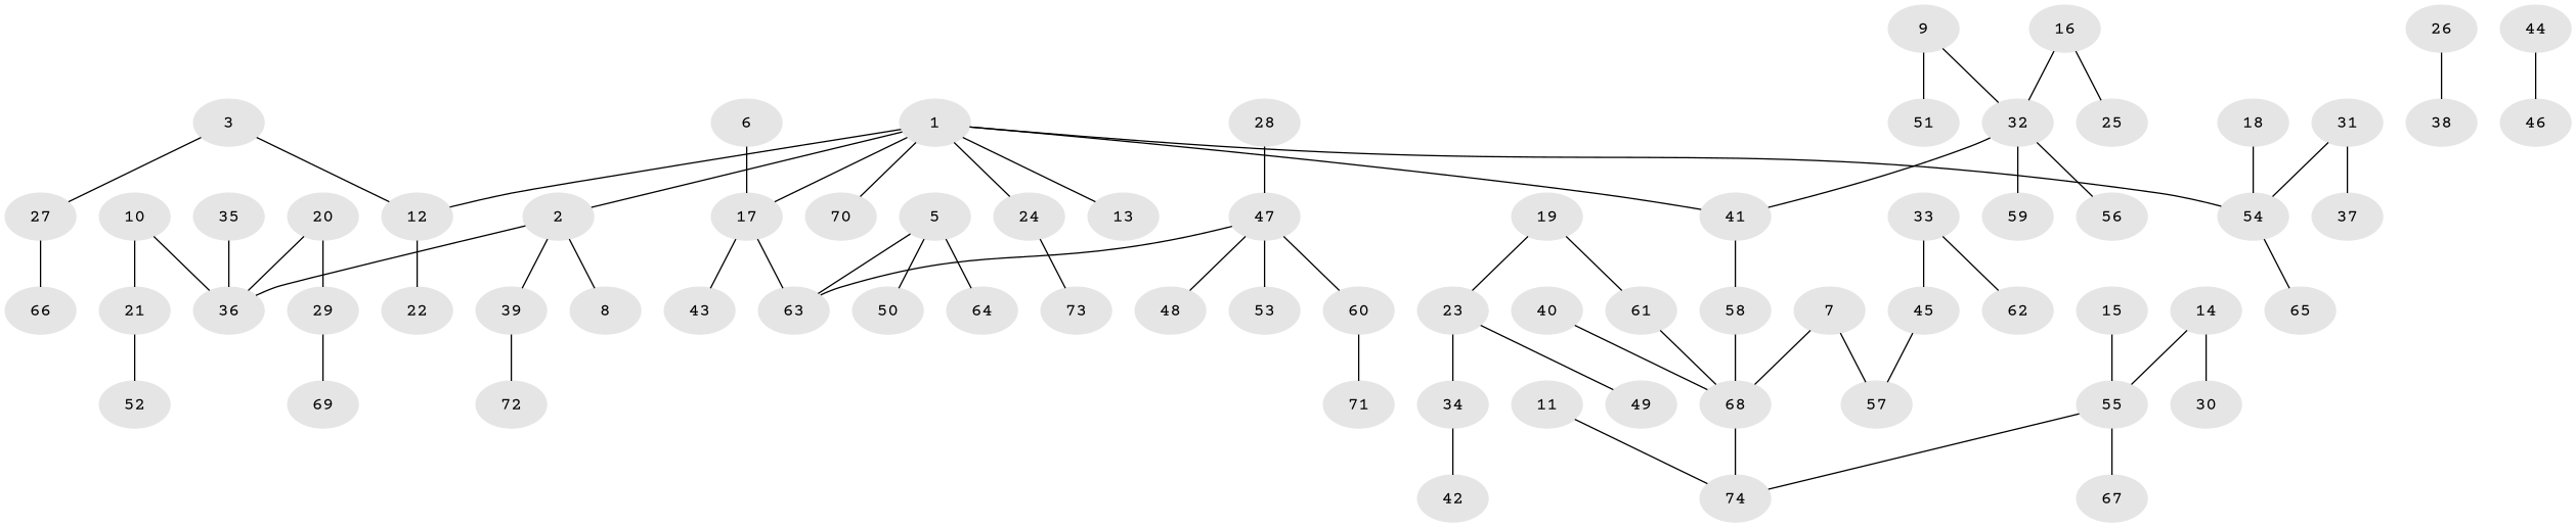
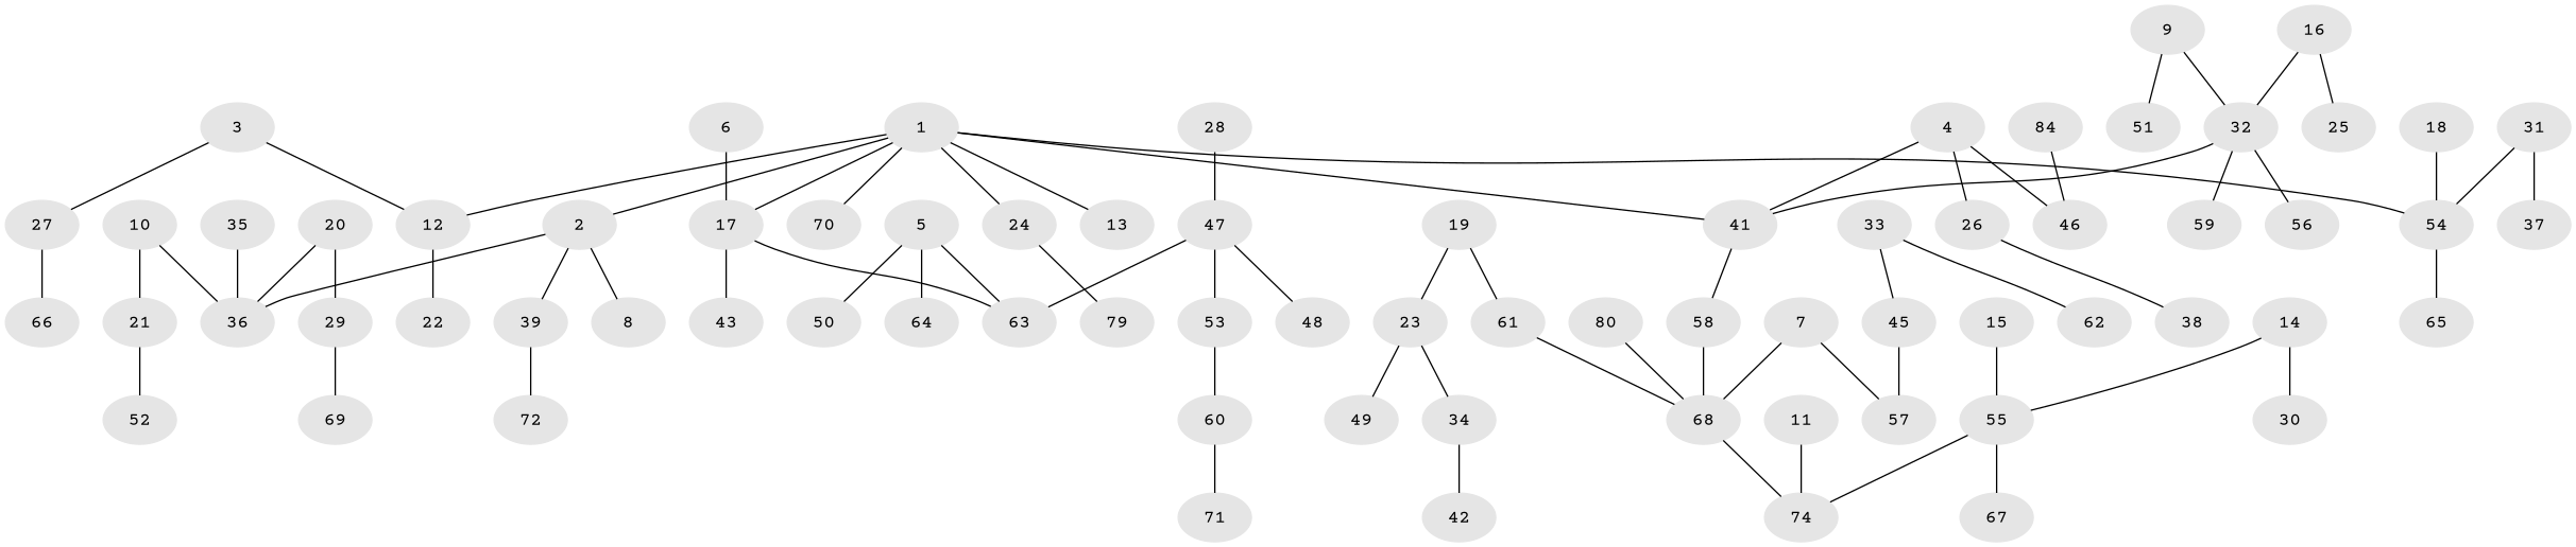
  graph {
    fontname="Courier Prime"
    node [color=gray90 fontname="Courier Prime" style=filled]
    edge [fontname="Courier Prime" weight=1.0]
    1
    2
    12
    13
    17
    24
    41
    54
    70
    8
    36
    39
    22
    63
    43
-   73
+   73 [label=79]
    58
    65
    72
    3
    27
    66
+   4
    26
    46
    38
    5
    50
    64
    6
    7
    57
    68
    74
    9
    32
    51
    56
    59
    10
    21
    52
    11
    14
    30
    55
    67
    15
    16
    25
    18
    19
    23
    61
    34
    49
    20
    29
    69
    42
    28
    47
    48
    53
    60
    31
    37
    33
    45
    62
    35
-   40
-   44
+   40 [label=80]
+   44 [label=84]
    71
    1 -- 2
    1 -- 12
    1 -- 13
    1 -- 17
    1 -- 24
    1 -- 41
    1 -- 54
    1 -- 70
    2 -- 8
    2 -- 36
    2 -- 39
    12 -- 22
    17 -- 63
    17 -- 43
    24 -- 73
    41 -- 58
    54 -- 65
    39 -- 72
    58 -- 68
    3 -- 12
    3 -- 27
    27 -- 66
+   4 -- 41
+   4 -- 26
+   4 -- 46
    26 -- 38
    5 -- 63
    5 -- 50
    5 -- 64
    6 -- 17
    7 -- 57
    7 -- 68
    68 -- 74
    9 -- 32
    9 -- 51
    32 -- 41
    32 -- 56
    32 -- 59
    10 -- 36
    10 -- 21
    21 -- 52
    11 -- 74
    14 -- 30
    14 -- 55
    55 -- 74
    55 -- 67
    15 -- 55
    16 -- 32
    16 -- 25
    18 -- 54
    19 -- 23
    19 -- 61
    23 -- 34
    23 -- 49
    61 -- 68
    34 -- 42
    20 -- 36
    20 -- 29
    29 -- 69
    28 -- 47
    47 -- 63
    47 -- 48
    47 -- 53
-   47 -- 60
+   53 -- 60
    60 -- 71
    31 -- 54
    31 -- 37
    33 -- 45
    33 -- 62
    45 -- 57
    35 -- 36
    40 -- 68
    44 -- 46
  }
